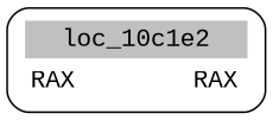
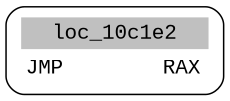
  digraph {
-   n1 [fontname="Courier New" label=<<table border="0" cellborder="0" cellpadding="3"><tr><td align="center" colspan="2" bgcolor="grey">loc_10c1e2</td></tr><tr><td align="left">RAX        RAX</td></tr></table>> shape=Mrecord]
+   n1 [fontname="Courier New" label=<<table border="0" cellborder="0" cellpadding="3"><tr><td align="center" colspan="2" bgcolor="grey">loc_10c1e2</td></tr><tr><td align="left">JMP        RAX</td></tr></table>> shape=Mrecord]
  }
